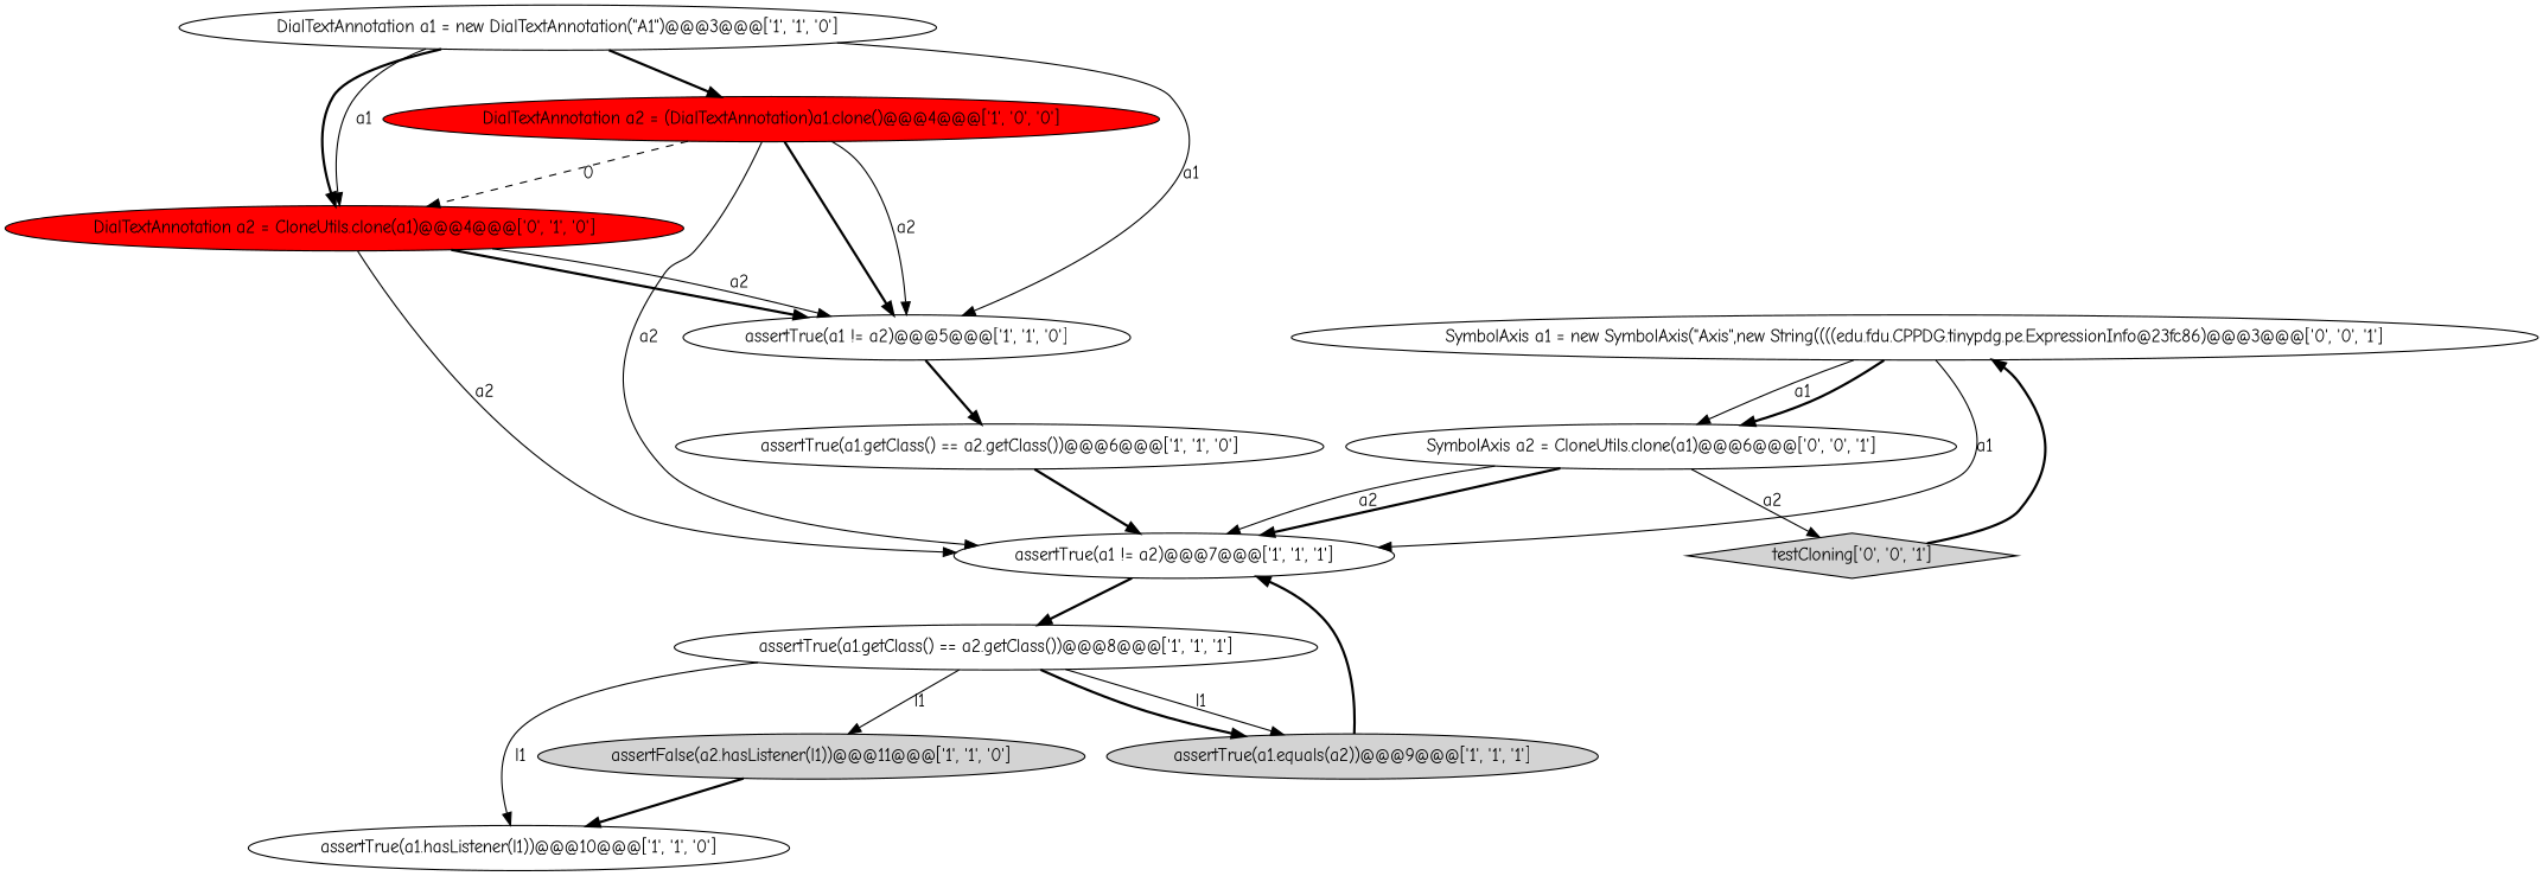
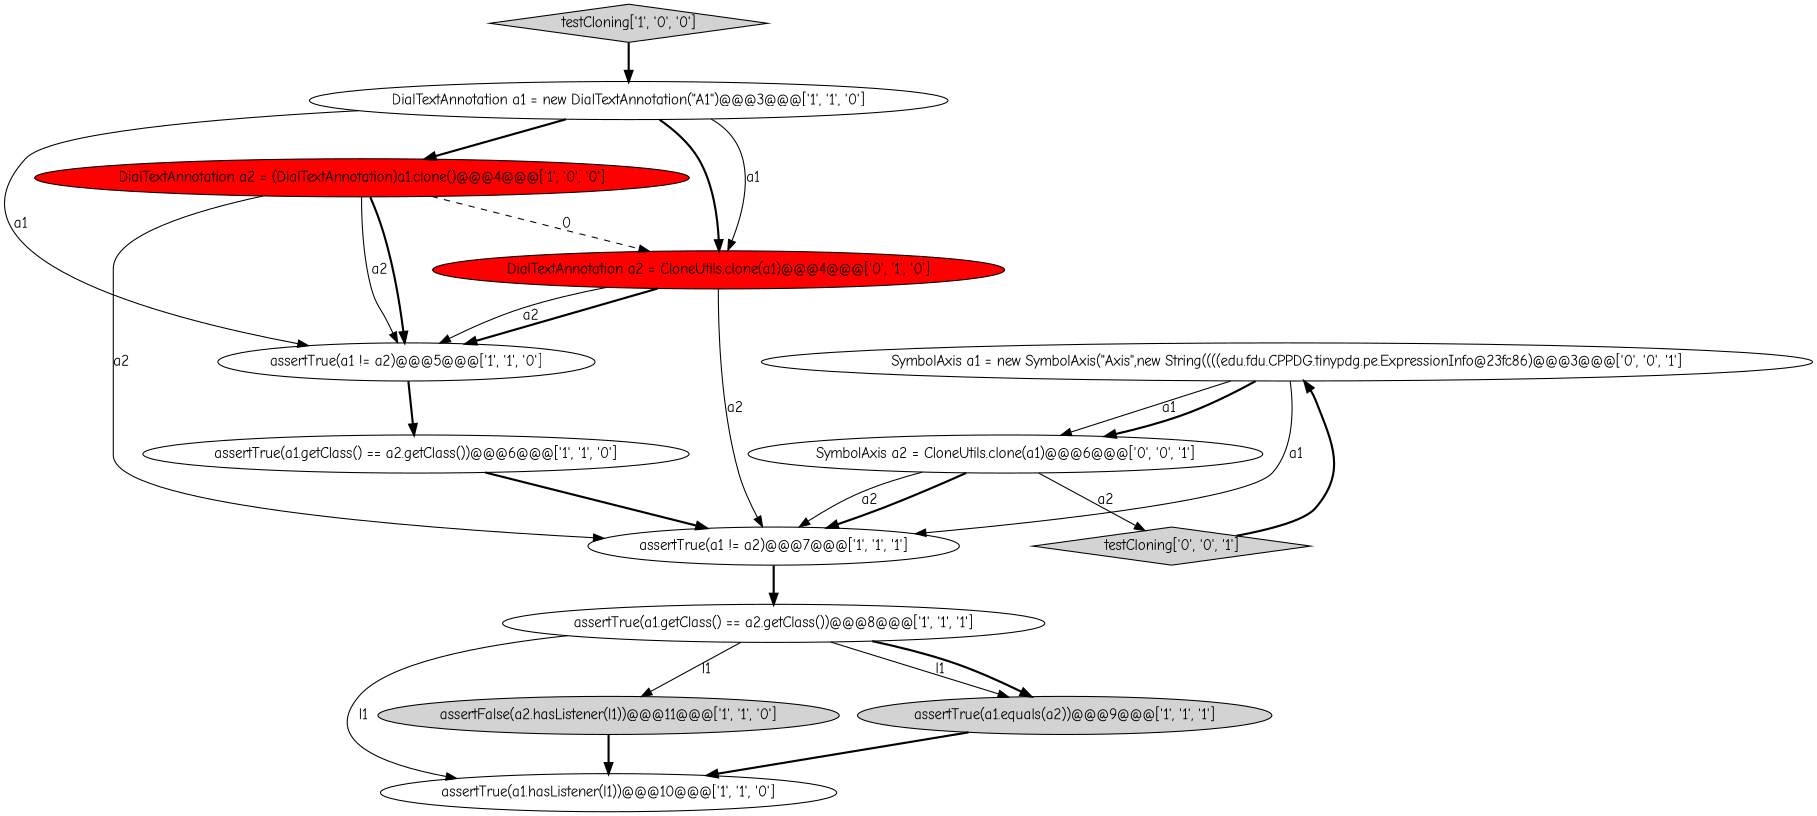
  digraph {
    fontname="Comic Neue"
    node [fillcolor=white fontname="Comic Neue" shape=ellipse style=filled]
    edge [fontname="Comic Neue" style=bold]
+   n1 [fillcolor=lightgray label="testCloning['1', '0', '0']" shape=diamond]
    n2 [label="DialTextAnnotation a1 = new DialTextAnnotation(\"A1\")@@@3@@@['1', '1', '0']"]
    n3 [fillcolor=red label="DialTextAnnotation a2 = CloneUtils.clone(a1)@@@4@@@['0', '1', '0']"]
    n4 [label="assertTrue(a1 != a2)@@@5@@@['1', '1', '0']"]
    n5 [fillcolor=red label="DialTextAnnotation a2 = (DialTextAnnotation)a1.clone()@@@4@@@['1', '0', '0']"]
    n6 [label="assertTrue(a1.hasListener(l1))@@@10@@@['1', '1', '0']"]
    n7 [fillcolor=lightgray label="assertFalse(a2.hasListener(l1))@@@11@@@['1', '1', '0']"]
    n8 [fillcolor=lightgray label="testCloning['0', '0', '1']" shape=diamond]
    n9 [label="SymbolAxis a1 = new SymbolAxis(\"Axis\",new String((((edu.fdu.CPPDG.tinypdg.pe.ExpressionInfo@23fc86)@@@3@@@['0', '0', '1']"]
    n10 [label="assertTrue(a1 != a2)@@@7@@@['1', '1', '1']"]
    n11 [label="SymbolAxis a2 = CloneUtils.clone(a1)@@@6@@@['0', '0', '1']"]
    n12 [fillcolor=lightgray label="assertTrue(a1.equals(a2))@@@9@@@['1', '1', '1']"]
    n13 [label="assertTrue(a1.getClass() == a2.getClass())@@@6@@@['1', '1', '0']"]
    n14 [label="assertTrue(a1.getClass() == a2.getClass())@@@8@@@['1', '1', '1']"]
+   n1 -> n2
    n2 -> n3 [label=a1 style=solid]
    n2 -> n3
    n2 -> n4 [label=a1 style=solid]
    n2 -> n5
    n3 -> n4
    n3 -> n4 [label=a2 style=solid]
    n3 -> n10 [label=a2 style=solid]
    n4 -> n13
    n5 -> n3 [label=0 style=dashed]
    n5 -> n4 [label=a2 style=solid]
    n5 -> n4
    n5 -> n10 [label=a2 style=solid]
    n7 -> n6
    n8 -> n9
    n9 -> n10 [label=a1 style=solid]
    n9 -> n11 [label=a1 style=solid]
    n9 -> n11
    n10 -> n14
    n11 -> n8 [label=a2 style=solid]
    n11 -> n10
    n11 -> n10 [label=a2 style=solid]
-   n12 -> n10
+   n12 -> n6
    n13 -> n10
    n14 -> n6 [label=l1 style=solid]
    n14 -> n7 [label=l1 style=solid]
    n14 -> n12 [label=l1 style=solid]
    n14 -> n12
  }
